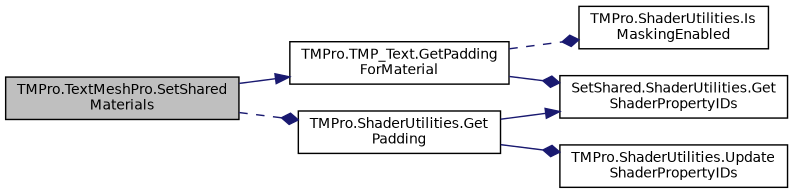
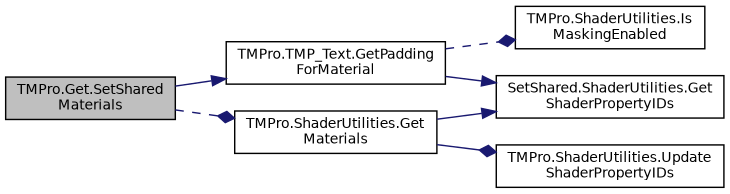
  digraph {
    rankdir=LR
    node [color=black fillcolor=white fontname=Helvetica fontsize=10 shape=record style=filled]
    edge [arrowhead=diamond color=midnightblue fontname=Helvetica fontsize=10 labelfontname=Helvetica labelfontsize=10 style=solid]
-   n1 [fillcolor=grey75 fontcolor=black height=0.2 label="TMPro.TextMeshPro.SetShared\lMaterials" width=0.4]
+   n1 [fillcolor=grey75 fontcolor=black height=0.2 label="TMPro.Get.SetShared\lMaterials" width=0.4]
    n2 [height=0.2 label="TMPro.TMP_Text.GetPadding\lForMaterial" width=0.4]
-   n3 [height=0.2 label="TMPro.ShaderUtilities.Get\lPadding" width=0.4]
+   n3 [height=0.2 label="TMPro.ShaderUtilities.Get\lMaterials" width=0.4]
    n4 [height=0.2 label="SetShared.ShaderUtilities.Get\lShaderPropertyIDs" width=0.4]
    n5 [height=0.2 label="TMPro.ShaderUtilities.Is\lMaskingEnabled" width=0.4]
    n6 [height=0.2 label="TMPro.ShaderUtilities.Update\lShaderPropertyIDs" width=0.4]
    n1 -> n2 [arrowhead=normal]
    n1 -> n3 [style=dashed]
-   n2 -> n4
+   n2 -> n4 [arrowhead=normal]
    n2 -> n5 [style=dashed]
    n3 -> n4 [arrowhead=normal]
    n3 -> n6
  }
